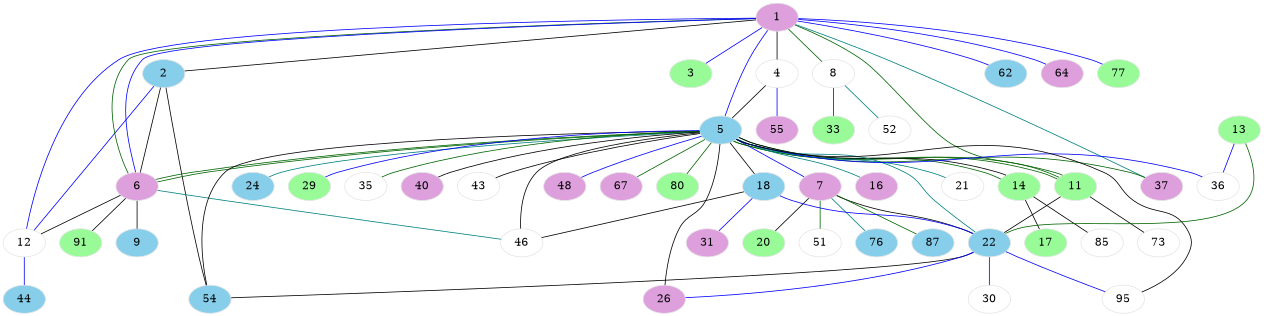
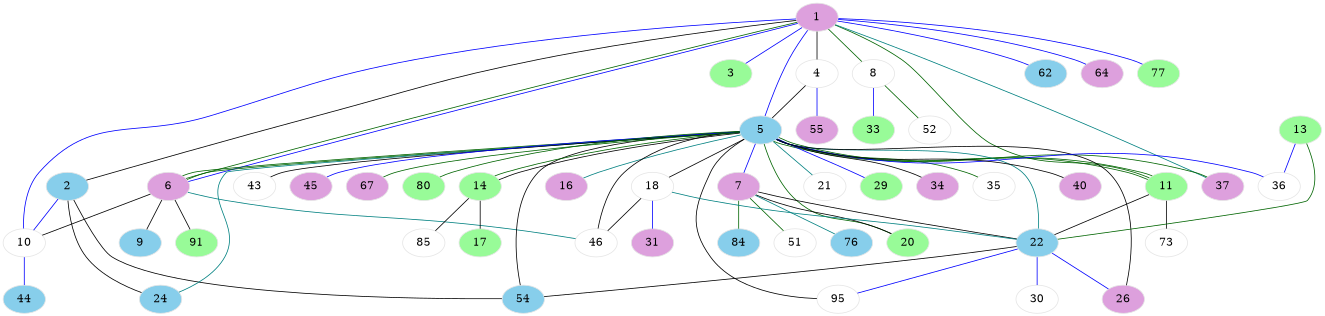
  graph {
    node [color=gray90 fillcolor=white style=filled]
    edge [color=black]
    2 [fillcolor=skyblue super="+92+98+71+19"]
    6 [fillcolor=plum]
-   12
+   12 [label=10]
    n4 [fillcolor=skyblue label=54 super="+73+53"]
    1 [fillcolor=plum]
    3 [fillcolor=palegreen]
    4
    5 [fillcolor=skyblue super="+47+10+54+94+58+60+66+78+96+59"]
    8
    11 [fillcolor=palegreen super="+93+49+45+38+42"]
    37 [fillcolor=plum]
    62 [fillcolor=skyblue]
    64 [fillcolor=plum]
    77 [fillcolor=palegreen]
    55 [fillcolor=plum]
    7 [fillcolor=plum]
    14 [fillcolor=palegreen]
    16 [fillcolor=plum super="+82"]
-   18 [fillcolor=skyblue]
+   18
    20 [fillcolor=palegreen super="+86"]
    21
    22 [fillcolor=skyblue super="+83+88+75+68+90+27+41"]
    24 [fillcolor=skyblue]
    26 [fillcolor=plum super="+56"]
    29 [fillcolor=palegreen]
+   34 [fillcolor=plum]
    35
    36
    40 [fillcolor=plum]
    43
    46 [super="+79"]
-   48 [fillcolor=plum]
+   48 [fillcolor=plum label=45]
    67 [fillcolor=plum]
    80 [fillcolor=palegreen]
    95 [super="+97"]
    9 [fillcolor=skyblue]
    91 [fillcolor=palegreen]
    33 [fillcolor=palegreen]
    52
    n40 [label=73]
    44 [fillcolor=skyblue]
    51
    76 [fillcolor=skyblue]
-   84 [fillcolor=skyblue label=87]
+   84 [fillcolor=skyblue]
    17 [fillcolor=palegreen]
    85
    31 [fillcolor=plum]
    30
    13 [fillcolor=palegreen super="+15+72"]
-   2 -- 6
+   2 -- 24
    2 -- 12 [color=blue weight=2]
    2 -- n4
    6 -- 12
    6 -- 46 [color=teal]
    6 -- 9
    6 -- 91
    12 -- 44 [color=blue]
    1 -- 2
    1 -- 6 [color=darkgreen]
    1 -- 6 [color=blue]
    1 -- 12 [color=blue]
    1 -- 3 [color=blue]
    1 -- 4
    1 -- 5 [color=blue weight=2]
    1 -- 8 [color=darkgreen]
    1 -- 11 [color=darkgreen weight=2]
    1 -- 37 [color=teal]
    1 -- 62 [color=blue]
    1 -- 64 [color=blue]
    1 -- 77 [color=blue]
    4 -- 5
    4 -- 55 [color=blue]
    5 -- 6 [color=darkgreen]
    5 -- 6 [color=darkgreen]
    5 -- n4 [weight=2]
    5 -- 11 [color=darkgreen weight=4]
    5 -- 11 [color=darkgreen]
    5 -- 37 [color=darkgreen]
    5 -- 7 [color=blue]
    5 -- 14 [color=darkgreen]
    5 -- 14
    5 -- 16 [color=teal]
    5 -- 18
+   5 -- 20 [color=darkgreen weight=2]
    5 -- 21 [color=teal]
    5 -- 22 [color=teal]
    5 -- 24 [color=teal]
    5 -- 26 [weight=2]
    5 -- 29 [color=blue]
+   5 -- 34
    5 -- 35 [color=darkgreen]
    5 -- 36 [color=blue]
    5 -- 40
    5 -- 43
    5 -- 46
    5 -- 48 [color=blue]
    5 -- 67 [color=darkgreen]
    5 -- 80 [color=darkgreen]
    5 -- 95
    8 -- 33 [color=blue]
-   8 -- 52 [color=teal]
+   8 -- 52 [color=darkgreen]
    11 -- 22 [weight=2]
    11 -- n40
    7 -- 20
    7 -- 22
    7 -- 51 [color=darkgreen]
    7 -- 76 [color=teal]
    7 -- 84 [color=darkgreen]
    14 -- 17
    14 -- 85
-   18 -- 22 [color=blue]
+   18 -- 22 [color=teal]
    18 -- 46
    18 -- 31 [color=blue]
    22 -- n4
    22 -- 26 [color=blue]
    22 -- 95 [color=blue]
    22 -- 30 [color=blue]
    13 -- 22 [color=darkgreen]
    13 -- 36 [color=blue]
  }
